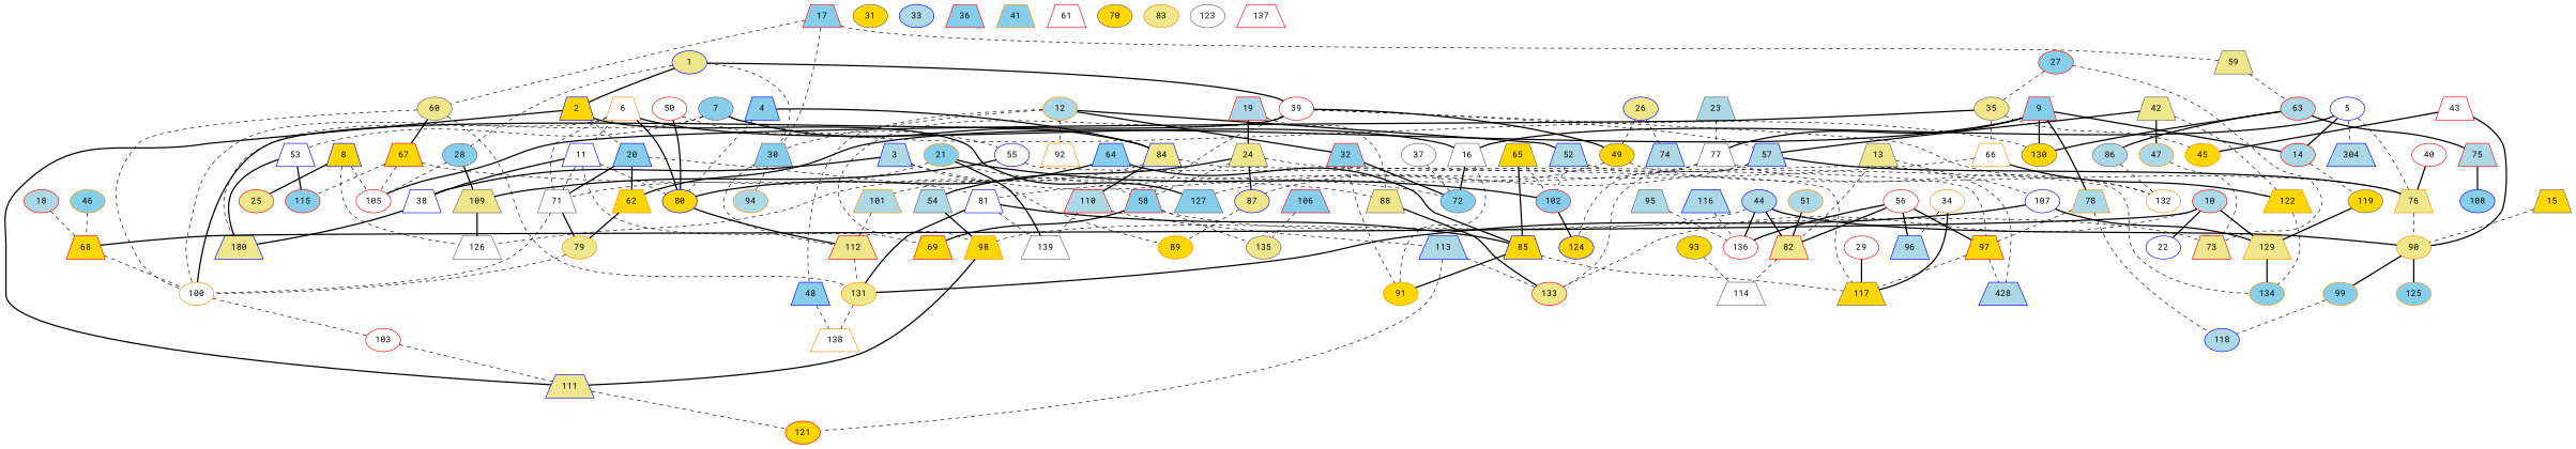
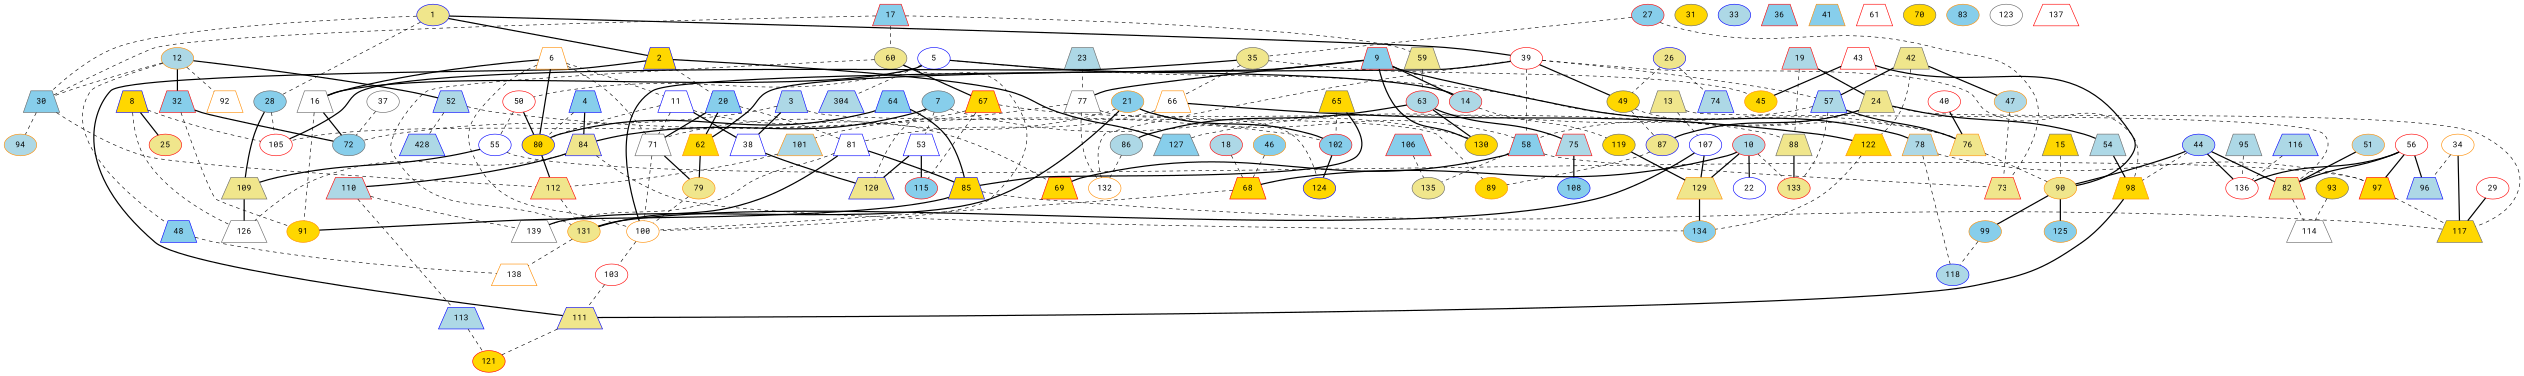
  graph {
    fontname="Roboto Mono"
    node [color=red fillcolor=white fontname="Roboto Mono" shape=trapezium style=filled]
    edge [fontname="Roboto Mono" style=dashed]
    1 [color=blue fillcolor=khaki shape=ellipse]
    2 [color=blue fillcolor=gold]
    28 [color=gray40 fillcolor=skyblue shape=ellipse]
    30 [color=gray40 fillcolor=skyblue]
    39 [shape=ellipse]
    20 [color=blue fillcolor=skyblue]
    111 [color=blue fillcolor=khaki]
    127 [color=gray40 fillcolor=skyblue]
    105 [shape=ellipse]
    109 [color=gray40 fillcolor=khaki]
    94 [color=darkorange fillcolor=lightblue shape=ellipse]
    112 [fillcolor=khaki]
    100 [color=darkorange shape=ellipse]
    58 [fillcolor=skyblue]
    49 [color=gray40 fillcolor=gold shape=ellipse]
    57 [color=blue fillcolor=lightblue]
    98 [color=darkorange fillcolor=gold]
    132 [color=darkorange shape=ellipse]
    71 [color=gray40]
    62 [color=darkorange fillcolor=gold]
    81 [color=blue]
    121 [fillcolor=gold shape=ellipse]
    3 [color=blue fillcolor=lightblue]
    38 [color=blue]
    72 [color=gray40 fillcolor=skyblue shape=ellipse]
    89 [color=darkorange fillcolor=gold shape=ellipse]
-   120 [color=blue fillcolor=khaki label=180]
+   120 [color=blue fillcolor=khaki]
    4 [color=blue fillcolor=skyblue]
    80 [color=blue fillcolor=gold shape=ellipse]
    84 [color=blue fillcolor=khaki]
    126 [color=gray40]
    110 [fillcolor=lightblue]
    134 [color=darkorange fillcolor=skyblue shape=ellipse]
    5 [color=blue shape=ellipse]
    14 [fillcolor=lightblue shape=ellipse]
    16 [color=gray40]
    50 [shape=ellipse]
    76 [color=darkorange fillcolor=khaki]
    n39 [color=blue fillcolor=lightblue label=304]
    119 [color=gray40 fillcolor=gold shape=ellipse]
    91 [color=darkorange fillcolor=gold shape=ellipse]
    55 [color=blue shape=ellipse]
    90 [color=darkorange fillcolor=khaki shape=ellipse]
    6 [color=darkorange]
    11 [color=blue]
    69 [fillcolor=gold]
    79 [color=darkorange fillcolor=khaki shape=ellipse]
    103 [shape=ellipse]
    7 [color=gray40 fillcolor=skyblue shape=ellipse]
    53 [color=blue]
    130 [color=gray40 fillcolor=gold shape=ellipse]
    115 [fillcolor=skyblue shape=ellipse]
    8 [color=blue fillcolor=gold]
    25 [fillcolor=khaki shape=ellipse]
    9 [fillcolor=skyblue]
    77 [color=gray40]
    78 [color=darkorange fillcolor=lightblue]
    101 [color=darkorange fillcolor=lightblue]
    124 [color=blue fillcolor=gold shape=ellipse]
    97 [fillcolor=gold]
    118 [color=blue fillcolor=lightblue shape=ellipse]
    10 [fillcolor=lightblue shape=ellipse]
    22 [color=blue shape=ellipse]
    68 [fillcolor=gold]
    129 [color=darkorange fillcolor=khaki]
    133 [fillcolor=khaki shape=ellipse]
    12 [color=darkorange fillcolor=lightblue shape=ellipse]
    32 [fillcolor=skyblue]
    48 [color=blue fillcolor=skyblue]
    52 [color=blue fillcolor=lightblue]
    92 [color=darkorange]
    138 [color=darkorange]
    102 [fillcolor=skyblue shape=ellipse]
    n74 [color=blue fillcolor=lightblue label=428]
    13 [color=gray40 fillcolor=khaki]
    82 [fillcolor=khaki]
    107 [color=blue shape=ellipse]
    114 [color=gray40]
    131 [color=darkorange fillcolor=khaki shape=ellipse]
    15 [color=gray40 fillcolor=gold]
    99 [color=darkorange fillcolor=skyblue shape=ellipse]
    125 [color=darkorange fillcolor=skyblue shape=ellipse]
    17 [fillcolor=skyblue]
    59 [color=gray40 fillcolor=khaki]
    60 [color=gray40 fillcolor=khaki shape=ellipse]
    63 [fillcolor=lightblue shape=ellipse]
    67 [fillcolor=gold]
    18 [fillcolor=lightblue shape=ellipse]
    19 [fillcolor=lightblue]
    24 [color=gray40 fillcolor=khaki]
    88 [color=gray40 fillcolor=khaki]
    54 [color=gray40 fillcolor=lightblue]
    87 [color=blue fillcolor=khaki shape=ellipse]
    117 [color=gray40 fillcolor=gold]
    139 [color=gray40]
    85 [color=blue fillcolor=gold]
    21 [color=darkorange fillcolor=skyblue shape=ellipse]
    73 [fillcolor=khaki]
    135 [color=gray40 fillcolor=khaki shape=ellipse]
    23 [color=gray40 fillcolor=lightblue]
    26 [color=blue fillcolor=khaki shape=ellipse]
    74 [color=blue fillcolor=lightblue]
    27 [fillcolor=skyblue shape=ellipse]
    35 [color=gray40 fillcolor=khaki shape=ellipse]
    45 [color=darkorange fillcolor=gold shape=ellipse]
    66 [color=darkorange]
    29 [shape=ellipse]
    31 [color=gray40 fillcolor=gold shape=ellipse]
    33 [color=blue fillcolor=lightblue shape=ellipse]
    34 [color=darkorange shape=ellipse]
    96 [color=blue fillcolor=lightblue]
    122 [color=darkorange fillcolor=gold]
    36 [fillcolor=skyblue]
    37 [color=gray40 shape=ellipse]
    40 [shape=ellipse]
    41 [color=darkorange fillcolor=skyblue]
    42 [color=gray40 fillcolor=khaki]
    47 [color=darkorange fillcolor=lightblue shape=ellipse]
    43
    44 [color=blue fillcolor=lightblue shape=ellipse]
    136 [shape=ellipse]
    46 [color=darkorange fillcolor=skyblue shape=ellipse]
    51 [color=darkorange fillcolor=lightblue shape=ellipse]
    56 [shape=ellipse]
    75 [fillcolor=lightblue]
    86 [color=gray40 fillcolor=lightblue shape=ellipse]
    61
    108 [color=blue fillcolor=skyblue shape=ellipse]
    64 [color=blue fillcolor=skyblue]
    65 [color=gray40 fillcolor=gold]
    70 [color=gray40 fillcolor=gold shape=ellipse]
-   83 [color=darkorange fillcolor=khaki shape=ellipse]
+   83 [color=darkorange fillcolor=skyblue shape=ellipse]
    113 [color=blue fillcolor=lightblue]
    93 [color=gray40 fillcolor=gold shape=ellipse]
    95 [color=gray40 fillcolor=lightblue]
    106 [fillcolor=skyblue]
    116 [color=blue fillcolor=lightblue]
    123 [color=gray40 shape=ellipse]
    137
    1 -- 2 [style=bold]
    1 -- 28
    1 -- 30
    1 -- 39 [style=bold]
    2 -- 20
    2 -- 111 [style=bold]
    2 -- 127 [style=bold]
    28 -- 105
    28 -- 109 [style=bold]
    30 -- 94
    30 -- 112
    39 -- 100 [style=bold]
    39 -- 58
    39 -- 49 [style=bold]
    39 -- 57
    39 -- 98
    39 -- 132
    20 -- 71 [style=bold]
    20 -- 62 [style=bold]
    20 -- 81
    111 -- 121
    109 -- 126 [style=bold]
    112 -- 131
    100 -- 103
    58 -- 69 [style=bold]
    58 -- 73
    58 -- 135
    49 -- 76
    49 -- 87
    57 -- 127
    57 -- 76 [style=bold]
    57 -- 133
    98 -- 111 [style=bold]
    71 -- 100
    71 -- 79 [style=bold]
    62 -- 79 [style=bold]
    81 -- 131 [style=bold]
    81 -- 139
    81 -- 85 [style=bold]
    3 -- 38 [style=bold]
    3 -- 72
    3 -- 89
    38 -- 120 [style=bold]
    4 -- 80
    4 -- 84 [style=bold]
    80 -- 112 [style=bold]
    84 -- 126
    84 -- 110 [style=bold]
    84 -- 134
    110 -- 139
    110 -- 113
    5 -- 14 [style=bold]
    5 -- 16 [style=bold]
+   5 -- 50
    5 -- 76
    5 -- n39
    14 -- 119
    16 -- 72 [style=bold]
    16 -- 91
    50 -- 80 [style=bold]
    50 -- 55
    76 -- 90
    119 -- 129 [style=bold]
    55 -- 109 [style=bold]
    55 -- 97
    90 -- 99 [style=bold]
    90 -- 125 [style=bold]
    6 -- 100
    6 -- 71
    6 -- 80 [style=bold]
    6 -- 16 [style=bold]
    6 -- 11
    11 -- 71
    11 -- 38 [style=bold]
    11 -- 80
    11 -- 69
    79 -- 100
    103 -- 111
    7 -- 120
    7 -- 84 [style=bold]
    7 -- 53
    7 -- 130
    53 -- 120 [style=bold]
    53 -- 115 [style=bold]
    8 -- 105
    8 -- 126
    8 -- 25 [style=bold]
    9 -- 62 [style=bold]
    9 -- 14 [style=bold]
    9 -- 130 [style=bold]
    9 -- 77 [style=bold]
    9 -- 78 [style=bold]
    77 -- 132
    77 -- 101
    77 -- 124
    78 -- 97
    78 -- 118
    101 -- 112
-   97 -- n74
    97 -- 117
    10 -- 22 [style=bold]
    10 -- 68 [style=bold]
    10 -- 129 [style=bold]
    10 -- 133
    68 -- 100
    129 -- 134 [style=bold]
    12 -- 30
    12 -- 32 [style=bold]
    12 -- 48
    12 -- 52 [style=bold]
    12 -- 92
    32 -- 72 [style=bold]
    32 -- 91
    48 -- 138
    52 -- 102
    52 -- n74
    102 -- 124 [style=bold]
    13 -- 82
    13 -- 107
    82 -- 114
    107 -- 129 [style=bold]
    107 -- 131 [style=bold]
    131 -- 138
    15 -- 90
    99 -- 118
    17 -- 30
    17 -- 59
    17 -- 60
    59 -- 63
    60 -- 100
    60 -- 131
    60 -- 67 [style=bold]
    63 -- 130 [style=bold]
    63 -- 75 [style=bold]
    63 -- 86 [style=bold]
    67 -- 105
    67 -- 115
    67 -- 88
    18 -- 68
    19 -- 24 [style=bold]
    19 -- 88
    24 -- 58
    24 -- 54 [style=bold]
    24 -- 87 [style=bold]
    24 -- 117
    88 -- 133 [style=bold]
    54 -- 98 [style=bold]
    87 -- 89
    85 -- 91 [style=bold]
    85 -- 117
    21 -- 58
    21 -- 71
    21 -- 102 [style=bold]
    21 -- 139 [style=bold]
    23 -- 77
    26 -- 49
    26 -- 74
    27 -- 73
    27 -- 35
    35 -- 105 [style=bold]
    35 -- 45
    35 -- 66
    66 -- 81
    66 -- 122 [style=bold]
    29 -- 117 [style=bold]
    34 -- 117 [style=bold]
    34 -- 96
    122 -- 134
    37 -- 72
    40 -- 76 [style=bold]
    42 -- 57 [style=bold]
    42 -- 122
    42 -- 47 [style=bold]
    47 -- 73
    43 -- 90 [style=bold]
    43 -- 45 [style=bold]
    44 -- 98
    44 -- 90 [style=bold]
    44 -- 82 [style=bold]
    44 -- 136 [style=bold]
    46 -- 68
    51 -- 82 [style=bold]
    56 -- 97 [style=bold]
    56 -- 82 [style=bold]
    56 -- 96 [style=bold]
    56 -- 136 [style=bold]
    75 -- 108 [style=bold]
    86 -- 132
    64 -- 80 [style=bold]
    64 -- 85 [style=bold]
    65 -- 102
    65 -- 85 [style=bold]
    113 -- 121
-   113 -- 133
    93 -- 114
    95 -- 136
    106 -- 135
    116 -- 136
  }
